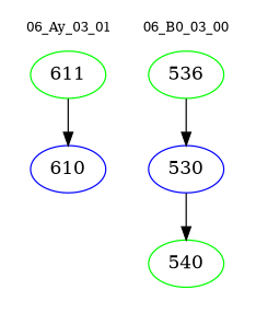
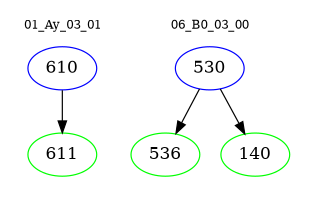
  digraph {
    node [color=green]
    edge [color=black]
    n1 [label=611]
    n2 [color=blue label=610]
    n3 [label=536]
    n4 [color=blue label=530]
-   n5 [label=540]
+   n5 [label=140]
    subgraph cluster_1 {
      color=white
      fontsize=10
-     label="06_Ay_03_01"
+     label="01_Ay_03_01"
      n1
      n2
    }
    subgraph cluster_2 {
      color=white
      fontsize=10
      label="06_B0_03_00"
      n3
      n4
      n5
    }
-   n1 -> n2
-   n3 -> n4
+   n2 -> n1
+   n4 -> n3
    n4 -> n5
  }
